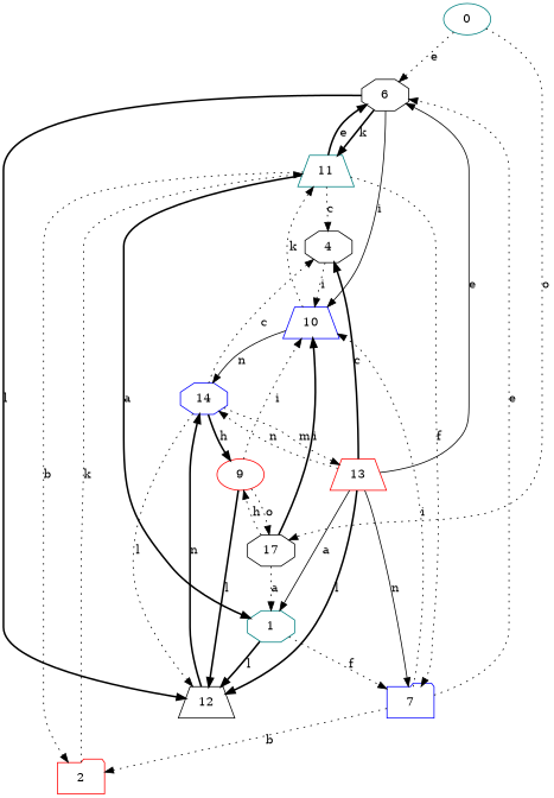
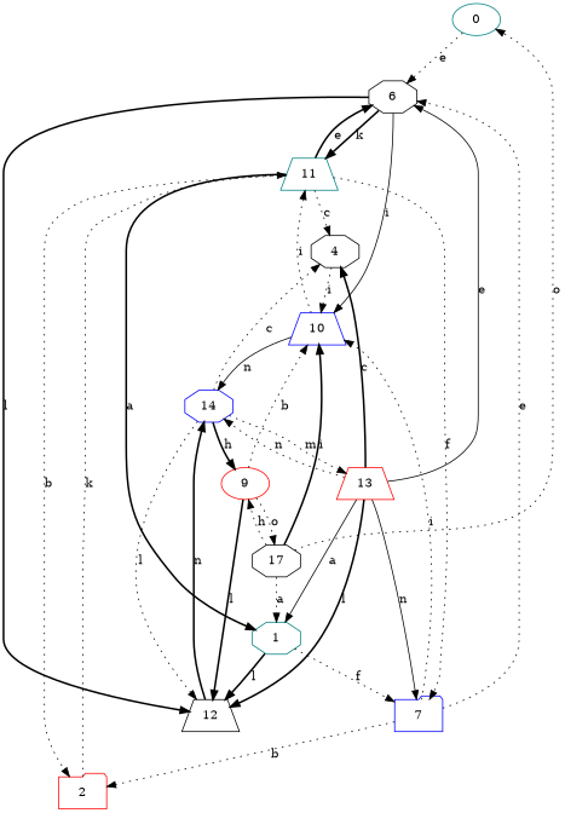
  strict digraph {
    node [color=black shape=octagon]
    edge [style=dotted]
    0 [color=teal shape=ellipse]
    6
    17
    11 [color=teal shape=trapezium]
    12 [shape=trapezium]
    10 [color=blue shape=trapezium]
    1 [color=teal]
    9 [color=red shape=ellipse]
    7 [color=blue shape=folder]
    2 [color=red shape=folder]
    4
    14 [color=blue]
    13 [color=red shape=trapezium]
    0 -> 6 [label=e]
-   0 -> 17 [label=o]
+   17 -> 0 [label=o]
    6 -> 11 [label=k style=bold]
    6 -> 12 [label=l style=bold]
    6 -> 10 [label=i style=solid]
    17 -> 10 [label=i style=bold]
    17 -> 1 [label=a]
    17 -> 9 [label=h]
    11 -> 6 [label=e style=bold]
    11 -> 1 [label=a style=bold]
    11 -> 7 [label=f]
    11 -> 2 [label=b]
    11 -> 4 [label=c]
    12 -> 14 [label=n style=bold]
-   10 -> 11 [label=k]
+   10 -> 11 [label=i]
    10 -> 14 [label=n style=solid]
    1 -> 12 [label=l style=bold]
    1 -> 7 [label=f]
    9 -> 17 [label=o]
    9 -> 12 [label=l style=bold]
-   9 -> 10 [label=i]
+   9 -> 10 [label=b]
    7 -> 6 [label=e]
    7 -> 10 [label=i]
    7 -> 2 [label=b]
    2 -> 11 [label=k]
    4 -> 10 [label=i]
    14 -> 12 [label=l]
    14 -> 9 [label=h style=bold]
    14 -> 4 [label=c]
    14 -> 13 [label=m]
    13 -> 6 [label=e style=solid]
    13 -> 12 [label=l style=bold]
    13 -> 1 [label=a style=solid]
    13 -> 7 [label=n style=solid]
    13 -> 4 [label=c style=bold]
    13 -> 14 [label=n]
  }
